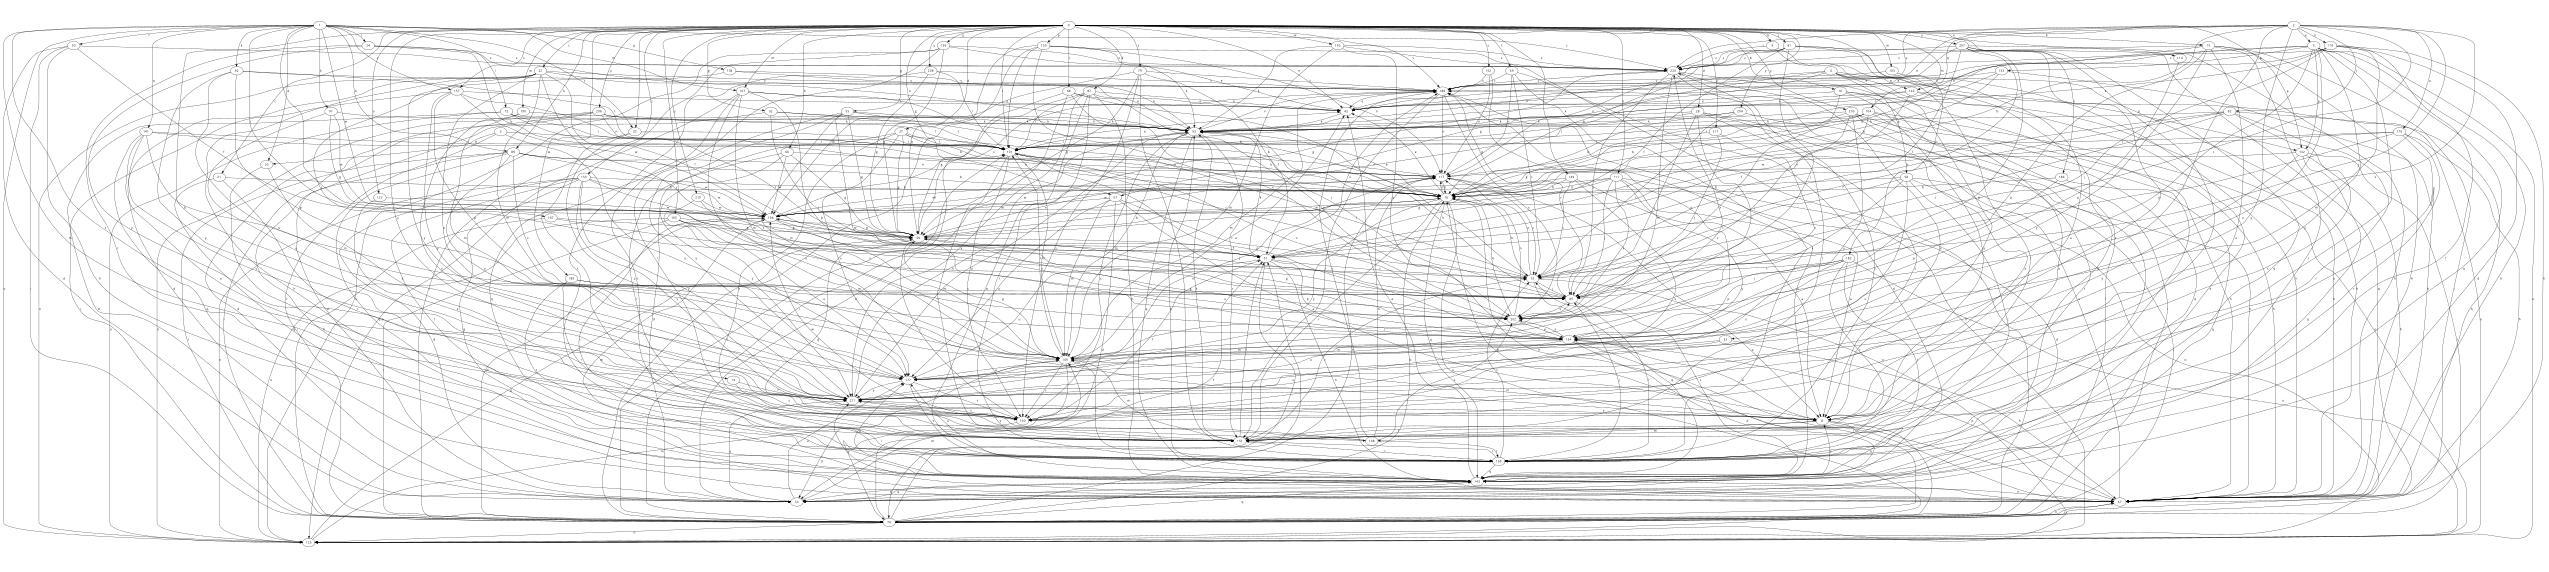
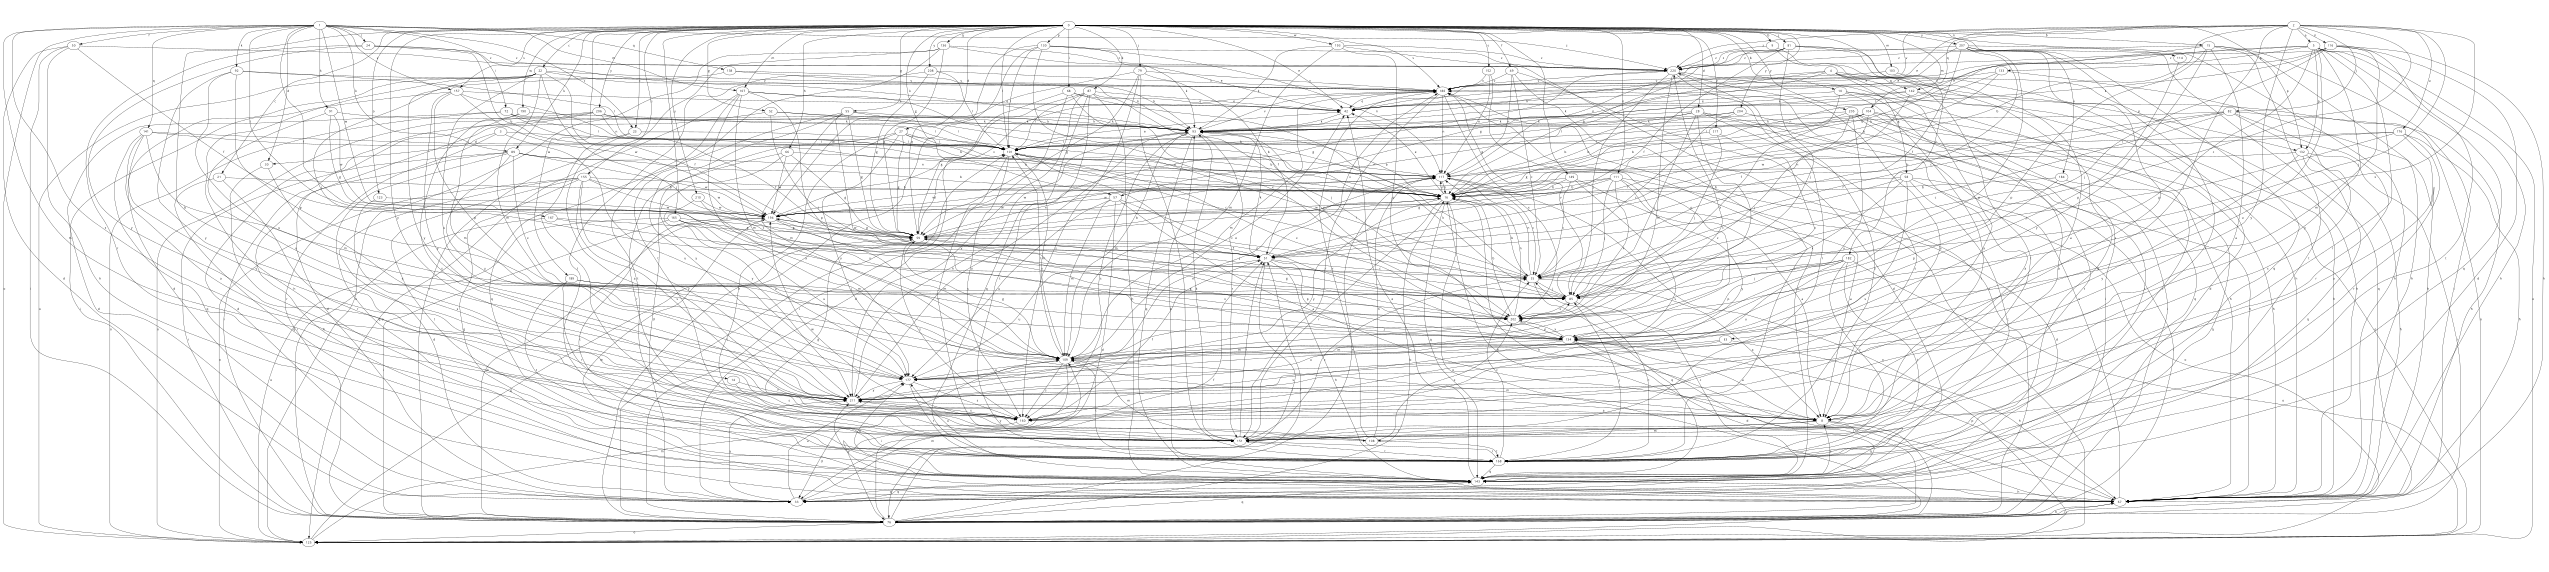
  strict digraph {
    fontname="Open Sans"
    node [fontname="Open Sans"]
    edge [fontname="Open Sans"]
    0
    9
    10
    14
    15
    21
    22
    23
    27
    28
    42
    49
    52
    55
    57
    66
    68
    79
    81
    87
    89
    101
    103
    104
    107
    111
    114
    123
    130
    132
    136
    149
    152
    155
    157
    165
    182
    184
    186
    189
    190
    193
    204
    205
    206
    207
    208
    210
    211
    217
    220
    143
    168
    202
    76
    67
    160
    16
    8
    134
    151
    51
    125
    85
    177
    33
    93
    109
    25
    59
    117
    194
    1
    24
    n75 [label=30]
    50
    72
    91
    92
    108
    138
    141
    167
    2
    5
    82
    83
    116
    142
    176
    133
    3
    4
    58
    0 -> 9 [label=b]
    0 -> 10 [label=b]
    0 -> 14 [label=b]
    0 -> 15 [label=b]
    0 -> 21 [label=c]
    0 -> 22 [label=c]
    0 -> 23 [label=c]
    0 -> 27 [label=d]
    0 -> 28 [label=d]
    0 -> 42 [label=e]
    0 -> 49 [label=f]
    0 -> 52 [label=g]
    0 -> 55 [label=g]
    0 -> 57 [label=g]
    0 -> 66 [label=h]
    0 -> 68 [label=i]
    0 -> 79 [label=j]
    0 -> 81 [label=j]
    0 -> 87 [label=k]
    0 -> 89 [label=k]
    0 -> 101 [label=l]
    0 -> 103 [label=m]
    0 -> 104 [label=m]
    0 -> 107 [label=m]
    0 -> 111 [label=n]
    0 -> 114 [label=n]
    0 -> 123 [label=o]
    0 -> 130 [label=p]
    0 -> 132 [label=p]
    0 -> 136 [label=q]
    0 -> 149 [label=r]
    0 -> 152 [label=s]
    0 -> 155 [label=s]
    0 -> 157 [label=s]
    0 -> 165 [label=t]
    0 -> 182 [label=v]
    0 -> 184 [label=v]
    0 -> 186 [label=v]
    0 -> 189 [label=w]
    0 -> 190 [label=w]
    0 -> 193 [label=w]
    0 -> 204 [label=y]
    0 -> 205 [label=y]
    0 -> 206 [label=y]
    0 -> 207 [label=y]
    0 -> 208 [label=y]
    0 -> 210 [label=y]
    0 -> 211 [label=y]
    0 -> 217 [label=z]
    9 -> 220 [label=z]
    9 -> 143 [label=q]
    9 -> 168 [label=t]
    10 -> 42 [label=e]
    10 -> 168 [label=t]
    10 -> 202 [label=x]
    10 -> 76 [label=i]
    10 -> 67 [label=h]
    14 -> 211 [label=f]
    14 -> 160 [label=s]
    15 -> 211 [label=y]
    15 -> 220 [label=z]
    15 -> 168 [label=t]
    15 -> 76 [label=i]
    15 -> 67 [label=h]
    15 -> 16 [label=b]
    15 -> 8 [label=a]
    15 -> 134 [label=p]
    21 -> 143 [label=q]
    21 -> 16 [label=b]
    21 -> 151 [label=r]
    22 -> 186 [label=v]
    22 -> 211 [label=y]
    22 -> 67 [label=h]
    22 -> 51 [label=f]
    22 -> 125 [label=o]
    22 -> 85 [label=j]
    22 -> 177 [label=u]
    22 -> 33 [label=d]
    22 -> 93 [label=k]
    22 -> 109 [label=m]
    23 -> 101 [label=l]
    23 -> 8 [label=a]
    23 -> 151 [label=r]
    27 -> 101 [label=l]
    27 -> 16 [label=b]
    27 -> 151 [label=r]
    27 -> 177 [label=u]
    27 -> 33 [label=d]
    27 -> 25 [label=c]
    27 -> 59 [label=g]
    28 -> 101 [label=l]
    28 -> 202 [label=x]
    28 -> 67 [label=h]
    28 -> 160 [label=s]
+   28 -> 16 [label=b]
    28 -> 8 [label=a]
    28 -> 85 [label=j]
    28 -> 93 [label=k]
    42 -> 93 [label=k]
    49 -> 186 [label=v]
    49 -> 168 [label=t]
    49 -> 33 [label=d]
    49 -> 25 [label=c]
    49 -> 117 [label=n]
    52 -> 101 [label=l]
    52 -> 85 [label=j]
    52 -> 33 [label=d]
    52 -> 93 [label=k]
    55 -> 211 [label=y]
    55 -> 143 [label=q]
    55 -> 16 [label=b]
    55 -> 85 [label=j]
    55 -> 93 [label=k]
    55 -> 109 [label=m]
    55 -> 59 [label=g]
    57 -> 8 [label=a]
    57 -> 177 [label=u]
    57 -> 33 [label=d]
    57 -> 109 [label=m]
    57 -> 25 [label=c]
    57 -> 194 [label=w]
    66 -> 211 [label=y]
    66 -> 151 [label=r]
    66 -> 59 [label=g]
    66 -> 117 [label=n]
    66 -> 194 [label=w]
    68 -> 42 [label=e]
    68 -> 76 [label=i]
    68 -> 85 [label=j]
    68 -> 33 [label=d]
    68 -> 25 [label=c]
    79 -> 186 [label=v]
    79 -> 168 [label=t]
    79 -> 160 [label=s]
    79 -> 51 [label=f]
    79 -> 59 [label=g]
    79 -> 194 [label=w]
    81 -> 220 [label=z]
    81 -> 76 [label=q]
    81 -> 67 [label=h]
    81 -> 16 [label=b]
    81 -> 8 [label=a]
    81 -> 51 [label=f]
    81 -> 85 [label=j]
    81 -> 117 [label=n]
    87 -> 42 [label=e]
    87 -> 101 [label=l]
    87 -> 211 [label=y]
    87 -> 143 [label=q]
    87 -> 168 [label=t]
    87 -> 202 [label=x]
    87 -> 67 [label=h]
    87 -> 59 [label=g]
    89 -> 143 [label=q]
    89 -> 202 [label=x]
    89 -> 76 [label=i]
    89 -> 67 [label=h]
    89 -> 16 [label=b]
    89 -> 177 [label=u]
    89 -> 117 [label=n]
    89 -> 194 [label=w]
    101 -> 42 [label=e]
    101 -> 202 [label=x]
    101 -> 160 [label=s]
    101 -> 134 [label=p]
    101 -> 151 [label=r]
    101 -> 109 [label=m]
    101 -> 117 [label=n]
    103 -> 186 [label=v]
    103 -> 67 [label=h]
    104 -> 101 [label=l]
    104 -> 168 [label=t]
    104 -> 16 [label=b]
    104 -> 8 [label=a]
    104 -> 51 [label=f]
    104 -> 125 [label=o]
    104 -> 93 [label=k]
    107 -> 42 [label=e]
    107 -> 168 [label=t]
    107 -> 16 [label=b]
    107 -> 8 [label=a]
    107 -> 134 [label=p]
    107 -> 125 [label=o]
    107 -> 109 [label=m]
    111 -> 211 [label=y]
    111 -> 202 [label=x]
    111 -> 16 [label=b]
    111 -> 8 [label=a]
    111 -> 85 [label=j]
    111 -> 33 [label=d]
    111 -> 59 [label=g]
    111 -> 194 [label=w]
    114 -> 134 [label=p]
    123 -> 160 [label=s]
    123 -> 194 [label=w]
    130 -> 101 [label=l]
    130 -> 220 [label=z]
    130 -> 202 [label=x]
    130 -> 76 [label=i]
    130 -> 93 [label=k]
    130 -> 59 [label=g]
    130 -> 117 [label=n]
    132 -> 211 [label=y]
    132 -> 143 [label=q]
    132 -> 76 [label=i]
    132 -> 67 [label=h]
    132 -> 117 [label=n]
    136 -> 42 [label=e]
    136 -> 220 [label=z]
    136 -> 168 [label=t]
    136 -> 76 [label=i]
    136 -> 125 [label=o]
    136 -> 59 [label=g]
    149 -> 160 [label=s]
    149 -> 16 [label=b]
    149 -> 8 [label=a]
    149 -> 25 [label=c]
    149 -> 194 [label=w]
    152 -> 186 [label=v]
    152 -> 134 [label=p]
    152 -> 117 [label=n]
    155 -> 211 [label=y]
    155 -> 143 [label=q]
    155 -> 168 [label=t]
    155 -> 160 [label=s]
    155 -> 16 [label=b]
    155 -> 125 [label=o]
    155 -> 33 [label=d]
    155 -> 25 [label=c]
    155 -> 194 [label=w]
    157 -> 42 [label=e]
    157 -> 211 [label=y]
    157 -> 76 [label=i]
    157 -> 134 [label=p]
    157 -> 117 [label=n]
    157 -> 194 [label=w]
    165 -> 202 [label=x]
    165 -> 76 [label=i]
    165 -> 125 [label=o]
    165 -> 177 [label=u]
    165 -> 109 [label=m]
    165 -> 59 [label=g]
    182 -> 168 [label=t]
    182 -> 134 [label=p]
    182 -> 151 [label=r]
    182 -> 125 [label=o]
    182 -> 85 [label=j]
    182 -> 177 [label=u]
    182 -> 25 [label=c]
    184 -> 143 [label=q]
    184 -> 16 [label=b]
    184 -> 134 [label=p]
    186 -> 42 [label=e]
    186 -> 202 [label=x]
    186 -> 151 [label=r]
    186 -> 125 [label=o]
    186 -> 109 [label=m]
    186 -> 117 [label=n]
    189 -> 168 [label=t]
    189 -> 202 [label=x]
    189 -> 151 [label=r]
    189 -> 85 [label=j]
    190 -> 160 [label=s]
    190 -> 93 [label=k]
    190 -> 109 [label=m]
    193 -> 220 [label=z]
    193 -> 76 [label=i]
    193 -> 134 [label=p]
    193 -> 93 [label=k]
    193 -> 109 [label=m]
    204 -> 168 [label=t]
    204 -> 16 [label=b]
    204 -> 93 [label=k]
    204 -> 25 [label=c]
    205 -> 143 [label=q]
    205 -> 168 [label=t]
    205 -> 67 [label=h]
    205 -> 85 [label=j]
    205 -> 177 [label=u]
    205 -> 93 [label=k]
    205 -> 59 [label=g]
    206 -> 101 [label=l]
    206 -> 76 [label=i]
    206 -> 51 [label=f]
    206 -> 125 [label=o]
    206 -> 33 [label=d]
    206 -> 93 [label=k]
    207 -> 42 [label=e]
    207 -> 220 [label=z]
    207 -> 143 [label=q]
    207 -> 67 [label=h]
    207 -> 160 [label=s]
    207 -> 134 [label=p]
    207 -> 151 [label=r]
    207 -> 51 [label=f]
    207 -> 25 [label=c]
    208 -> 101 [label=l]
    208 -> 186 [label=v]
    208 -> 168 [label=t]
    208 -> 59 [label=g]
    210 -> 202 [label=x]
    210 -> 177 [label=u]
    210 -> 194 [label=w]
    211 -> 220 [label=z]
    211 -> 160 [label=s]
    211 -> 8 [label=a]
    211 -> 93 [label=k]
    217 -> 101 [label=l]
    217 -> 202 [label=x]
    217 -> 85 [label=j]
    220 -> 186 [label=v]
    220 -> 76 [label=i]
    220 -> 8 [label=a]
    220 -> 151 [label=r]
    220 -> 85 [label=j]
    220 -> 109 [label=m]
    220 -> 59 [label=g]
    143 -> 42 [label=e]
    143 -> 186 [label=v]
    143 -> 67 [label=h]
    143 -> 8 [label=a]
    143 -> 177 [label=u]
    143 -> 33 [label=d]
    143 -> 93 [label=k]
    143 -> 25 [label=c]
    168 -> 220 [label=z]
    168 -> 143 [label=q]
    168 -> 151 [label=r]
    168 -> 85 [label=j]
    168 -> 177 [label=u]
    168 -> 25 [label=c]
    202 -> 16 [label=b]
    202 -> 134 [label=p]
    202 -> 59 [label=g]
    202 -> 117 [label=n]
    76 -> 101 [label=l]
    76 -> 143 [label=q]
    76 -> 67 [label=h]
    76 -> 16 [label=b]
    76 -> 51 [label=f]
    76 -> 125 [label=o]
    76 -> 109 [label=m]
    76 -> 117 [label=n]
    76 -> 194 [label=w]
    67 -> 186 [label=v]
    67 -> 211 [label=y]
    67 -> 76 [label=i]
    67 -> 16 [label=b]
    67 -> 134 [label=p]
    67 -> 194 [label=w]
    160 -> 51 [label=f]
    160 -> 33 [label=d]
    16 -> 42 [label=e]
    16 -> 211 [label=y]
    16 -> 143 [label=q]
    16 -> 67 [label=h]
    16 -> 151 [label=r]
    16 -> 125 [label=o]
    16 -> 117 [label=n]
    16 -> 194 [label=w]
    8 -> 143 [label=q]
    8 -> 76 [label=i]
    8 -> 151 [label=r]
    8 -> 109 [label=m]
    8 -> 108 [label=m]
    134 -> 202 [label=x]
    134 -> 76 [label=i]
    134 -> 160 [label=s]
    134 -> 8 [label=a]
    134 -> 33 [label=d]
    134 -> 109 [label=m]
    134 -> 59 [label=g]
    151 -> 168 [label=t]
    151 -> 51 [label=f]
    151 -> 93 [label=k]
    151 -> 109 [label=m]
    151 -> 25 [label=c]
    151 -> 59 [label=g]
    51 -> 186 [label=v]
    51 -> 76 [label=i]
    51 -> 67 [label=h]
    51 -> 134 [label=p]
    51 -> 177 [label=u]
    51 -> 93 [label=k]
    51 -> 25 [label=c]
    125 -> 109 [label=m]
    125 -> 59 [label=g]
    85 -> 186 [label=v]
    85 -> 168 [label=t]
    85 -> 202 [label=x]
    85 -> 93 [label=k]
    177 -> 211 [label=y]
    177 -> 168 [label=t]
    177 -> 160 [label=s]
    177 -> 117 [label=n]
    33 -> 211 [label=y]
    33 -> 143 [label=q]
    33 -> 51 [label=f]
    33 -> 177 [label=u]
    93 -> 101 [label=l]
    93 -> 186 [label=v]
    93 -> 211 [label=y]
    93 -> 143 [label=q]
    93 -> 160 [label=s]
    93 -> 16 [label=b]
    93 -> 151 [label=r]
    93 -> 109 [label=m]
    109 -> 42 [label=e]
    109 -> 101 [label=l]
    109 -> 168 [label=t]
    109 -> 76 [label=i]
    109 -> 160 [label=s]
    109 -> 85 [label=j]
    109 -> 177 [label=u]
    109 -> 59 [label=g]
    25 -> 101 [label=l]
    25 -> 143 [label=q]
    25 -> 16 [label=b]
    25 -> 8 [label=a]
    25 -> 85 [label=j]
    25 -> 117 [label=n]
    59 -> 101 [label=l]
    59 -> 160 [label=s]
    59 -> 16 [label=b]
    59 -> 51 [label=f]
    59 -> 117 [label=n]
    59 -> 194 [label=w]
    117 -> 16 [label=b]
    117 -> 125 [label=o]
    117 -> 25 [label=c]
    117 -> 194 [label=w]
    194 -> 186 [label=v]
    194 -> 168 [label=t]
    194 -> 85 [label=j]
    194 -> 109 [label=m]
    194 -> 59 [label=g]
    1 -> 23 [label=c]
    1 -> 89 [label=k]
    1 -> 107 [label=m]
    1 -> 157 [label=s]
    1 -> 220 [label=z]
    1 -> 160 [label=s]
    1 -> 51 [label=f]
    1 -> 125 [label=o]
    1 -> 194 [label=w]
    1 -> 24 [label=c]
    1 -> n75 [label=d]
    1 -> 50 [label=f]
    1 -> 72 [label=i]
    1 -> 91 [label=k]
    1 -> 92 [label=k]
    1 -> 108 [label=m]
    1 -> 138 [label=q]
    1 -> 141 [label=q]
    1 -> 167 [label=t]
    24 -> 211 [label=y]
    24 -> 220 [label=z]
    24 -> 16 [label=b]
    24 -> 151 [label=r]
    24 -> 93 [label=k]
    n75 -> 211 [label=y]
    n75 -> 151 [label=r]
    50 -> 220 [label=z]
    50 -> 76 [label=i]
    50 -> 67 [label=h]
    50 -> 51 [label=f]
    50 -> 33 [label=d]
    72 -> 101 [label=l]
    72 -> 16 [label=b]
    72 -> 125 [label=o]
    72 -> 33 [label=d]
    72 -> 93 [label=k]
    91 -> 177 [label=u]
    91 -> 93 [label=k]
    91 -> 59 [label=g]
    91 -> 194 [label=w]
    92 -> 101 [label=l]
    92 -> 186 [label=v]
    92 -> 211 [label=y]
    92 -> 134 [label=p]
    92 -> 177 [label=u]
    108 -> 186 [label=v]
    108 -> 211 [label=y]
    108 -> 168 [label=t]
    108 -> 202 [label=x]
    108 -> 117 [label=n]
    108 -> 194 [label=w]
    138 -> 186 [label=v]
    138 -> 85 [label=j]
    138 -> 93 [label=k]
    141 -> 101 [label=l]
    141 -> 211 [label=y]
    141 -> 143 [label=q]
    141 -> 16 [label=b]
    141 -> 8 [label=a]
    141 -> 109 [label=m]
    167 -> 76 [label=i]
    167 -> 85 [label=j]
    167 -> 59 [label=g]
    2 -> 42 [label=e]
    2 -> 186 [label=v]
    2 -> 211 [label=y]
    2 -> 220 [label=z]
    2 -> 202 [label=x]
    2 -> 16 [label=b]
    2 -> 85 [label=j]
    2 -> 25 [label=c]
    2 -> 5 [label=a]
    2 -> 82 [label=j]
    2 -> 83 [label=j]
    2 -> 116 [label=n]
    2 -> 142 [label=q]
    2 -> 176 [label=u]
    5 -> 42 [label=e]
    5 -> 101 [label=l]
    5 -> 132 [label=p]
    5 -> 211 [label=y]
    5 -> 143 [label=q]
    5 -> 67 [label=h]
    5 -> 134 [label=p]
    5 -> 151 [label=r]
    5 -> 125 [label=o]
    5 -> 177 [label=u]
    5 -> 133 [label=p]
    82 -> 67 [label=h]
    82 -> 160 [label=s]
    82 -> 151 [label=r]
    82 -> 51 [label=f]
    82 -> 93 [label=k]
    82 -> 25 [label=c]
    82 -> 194 [label=w]
    83 -> 67 [label=h]
    83 -> 177 [label=u]
    83 -> 109 [label=m]
    116 -> 42 [label=e]
    116 -> 220 [label=z]
    116 -> 168 [label=t]
    116 -> 67 [label=h]
    116 -> 85 [label=j]
    116 -> 33 [label=d]
    116 -> 93 [label=k]
    116 -> 109 [label=m]
    142 -> 42 [label=e]
    142 -> 67 [label=h]
    142 -> 51 [label=f]
    142 -> 125 [label=o]
    142 -> 93 [label=k]
    176 -> 101 [label=l]
    176 -> 67 [label=h]
    176 -> 16 [label=b]
    176 -> 8 [label=a]
    176 -> 151 [label=r]
    176 -> 85 [label=j]
    133 -> 186 [label=v]
    133 -> 67 [label=h]
    133 -> 16 [label=b]
    133 -> 117 [label=n]
    3 -> 101 [label=l]
    3 -> 76 [label=i]
    3 -> 177 [label=u]
    3 -> n75 [label=d]
    4 -> 57 [label=g]
    4 -> 132 [label=p]
    4 -> 8 [label=a]
    4 -> 33 [label=d]
    4 -> 93 [label=k]
    4 -> 59 [label=g]
    4 -> 142 [label=q]
    4 -> 58 [label=g]
    58 -> 168 [label=t]
    58 -> 202 [label=x]
    58 -> 76 [label=i]
    58 -> 160 [label=s]
    58 -> 16 [label=b]
    58 -> 125 [label=o]
    58 -> 25 [label=c]
  }
